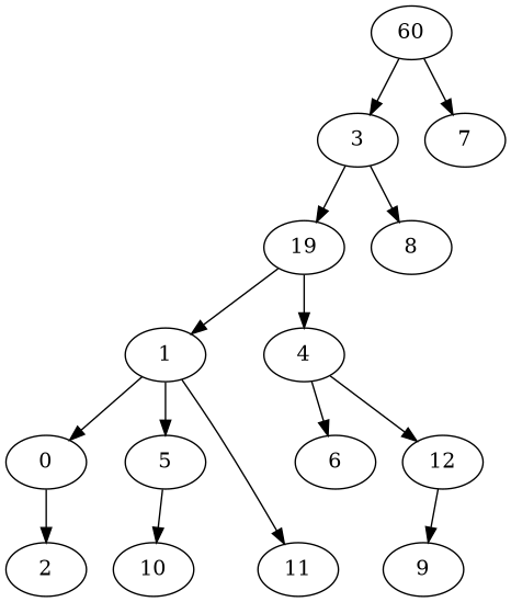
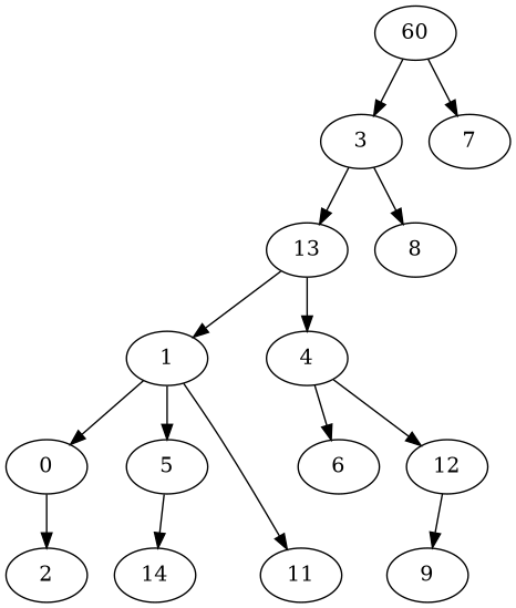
  digraph {
    edge [weight=0]
    0
    2
    1
    5
    11
-   14 [label=10]
+   14
    3
-   13 [label=19]
+   13
    8
    4
    6
    12
    9
    n14 [label=60]
    7
    0 -> 2
    1 -> 0
    1 -> 5 [weight=1]
    1 -> 11
    5 -> 14
    3 -> 13
    3 -> 8
    13 -> 1
    13 -> 4 [weight=1]
    4 -> 6
    4 -> 12
    12 -> 9
    n14 -> 3
    n14 -> 7
  }
